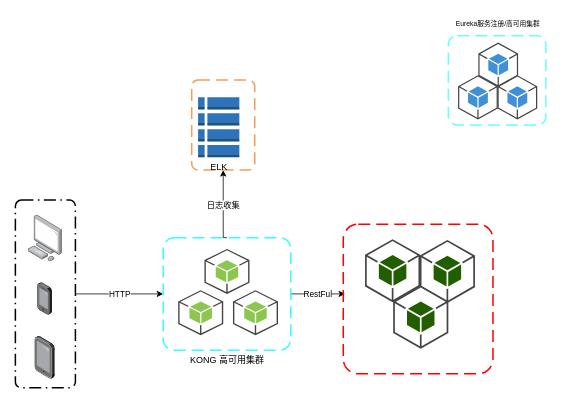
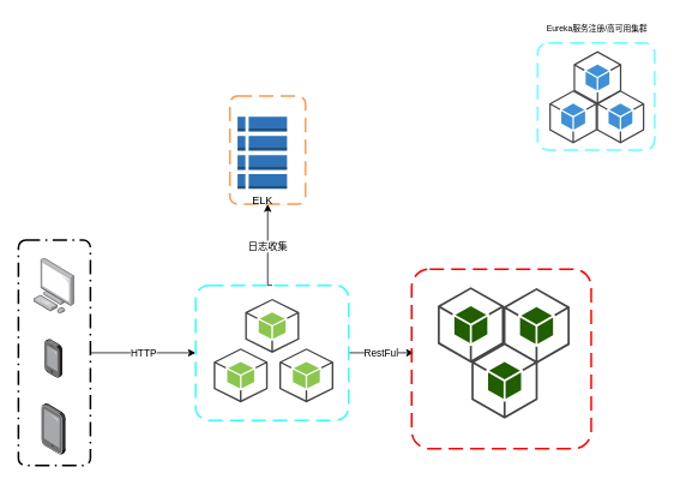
  <mxCell id="0" />
  <mxCell id="1" parent="0" />
  <mxCell id="2" value="" style="points=[];aspect=fixed;html=1;align=center;shadow=0;dashed=0;image;image=img/lib/allied_telesis/computer_and_terminals/Personal_Computer.svg;" vertex="1" parent="1"><mxGeometry x="37" y="286" width="45.6" height="61.8" as="geometry" /></mxCell>
  <mxCell id="3" value="" style="points=[];aspect=fixed;html=1;align=center;shadow=0;dashed=0;image;image=img/lib/allied_telesis/computer_and_terminals/Smartphone.svg;" vertex="1" parent="1"><mxGeometry x="49.5" y="376" width="19.8" height="43.2" as="geometry" /></mxCell>
  <mxCell id="4" value="" style="points=[];aspect=fixed;html=1;align=center;shadow=0;dashed=0;image;image=img/lib/allied_telesis/computer_and_terminals/Tablet.svg;" vertex="1" parent="1"><mxGeometry x="46" y="447.5" width="27" height="57" as="geometry" /></mxCell>
  <mxCell id="5" value="HTTP" style="edgeStyle=orthogonalEdgeStyle;rounded=0;orthogonalLoop=1;jettySize=auto;html=1;exitX=1;exitY=0.5;exitDx=0;exitDy=0;entryX=0;entryY=0.5;entryDx=0;entryDy=0;" edge="1" parent="1" source="6" target="9"><mxGeometry relative="1" as="geometry" /></mxCell>
  <mxCell id="6" value="" style="rounded=1;arcSize=10;dashed=1;strokeColor=#000000;fillColor=none;gradientColor=none;dashPattern=8 3 1 3;strokeWidth=2;" vertex="1" parent="1"><mxGeometry x="20" y="266" width="80" height="250" as="geometry" /></mxCell>
  <mxCell id="7" value="日志收集" style="edgeStyle=orthogonalEdgeStyle;rounded=0;orthogonalLoop=1;jettySize=auto;html=1;exitX=0.5;exitY=0;exitDx=0;exitDy=0;entryX=0.5;entryY=1;entryDx=0;entryDy=0;" edge="1" parent="1" source="9" target="14"><mxGeometry relative="1" as="geometry"><Array as="points"><mxPoint x="297" y="316" /></Array></mxGeometry></mxCell>
  <mxCell id="8" value="RestFul" style="edgeStyle=orthogonalEdgeStyle;rounded=0;orthogonalLoop=1;jettySize=auto;html=1;exitX=1;exitY=0.5;exitDx=0;exitDy=0;entryX=0.012;entryY=0.466;entryDx=0;entryDy=0;entryPerimeter=0;" edge="1" parent="1" source="9" target="16"><mxGeometry relative="1" as="geometry" /></mxCell>
  <mxCell id="9" value="" style="rounded=1;arcSize=10;dashed=1;strokeColor=#33FFFF;fillColor=none;gradientColor=none;dashPattern=8 4;strokeWidth=2;" vertex="1" parent="1"><mxGeometry x="217" y="316" width="170" height="150" as="geometry" /></mxCell>
  <mxCell id="10" value="" style="outlineConnect=0;dashed=0;verticalLabelPosition=bottom;verticalAlign=top;align=center;html=1;shape=mxgraph.aws3.android;fillColor=#8CC64F;gradientColor=none;strokeColor=#33FFFF;" vertex="1" parent="1"><mxGeometry x="237" y="386" width="60" height="60" as="geometry" /></mxCell>
  <mxCell id="11" value="" style="outlineConnect=0;dashed=0;verticalLabelPosition=bottom;verticalAlign=top;align=center;html=1;shape=mxgraph.aws3.android;fillColor=#8CC64F;gradientColor=none;strokeColor=#33FFFF;" vertex="1" parent="1"><mxGeometry x="310" y="386" width="60" height="60" as="geometry" /></mxCell>
  <mxCell id="12" value="" style="outlineConnect=0;dashed=0;verticalLabelPosition=bottom;verticalAlign=top;align=center;html=1;shape=mxgraph.aws3.android;fillColor=#8CC64F;gradientColor=none;strokeColor=#33FFFF;" vertex="1" parent="1"><mxGeometry x="272" y="331" width="60" height="60" as="geometry" /></mxCell>
- <mxCell id="13" value="KONG 高可用集群" style="text;html=1;strokeColor=none;fillColor=none;align=center;verticalAlign=middle;whiteSpace=wrap;rounded=0;" vertex="1" parent="1"><mxGeometry x="244.5" y="470" width="115" height="20" as="geometry" /></mxCell>
  <mxCell id="14" value="" style="rounded=1;arcSize=10;dashed=1;strokeColor=#F59D56;fillColor=none;gradientColor=none;dashPattern=8 4;strokeWidth=2;" vertex="1" parent="1"><mxGeometry x="255" y="106" width="84" height="120" as="geometry" /></mxCell>
  <mxCell id="15" value="ELK" style="outlineConnect=0;dashed=0;verticalLabelPosition=bottom;verticalAlign=top;align=center;html=1;shape=mxgraph.aws3.table;fillColor=#2E73B8;gradientColor=none;strokeColor=#33FFFF;" vertex="1" parent="1"><mxGeometry x="263.5" y="129" width="55" height="80" as="geometry" /></mxCell>
  <mxCell id="16" value="" style="rounded=1;arcSize=10;dashed=1;strokeColor=#ff0000;fillColor=none;gradientColor=none;dashPattern=8 4;strokeWidth=2;" vertex="1" parent="1"><mxGeometry x="457" y="298" width="199.5" height="199.5" as="geometry" /></mxCell>
  <mxCell id="17" value="" style="outlineConnect=0;dashed=0;verticalLabelPosition=bottom;verticalAlign=top;align=center;html=1;shape=mxgraph.aws3.android;fillColor=#205E00;gradientColor=none;strokeColor=#33FFFF;" vertex="1" parent="1"><mxGeometry x="486" y="318" width="73.5" height="84" as="geometry" /></mxCell>
  <mxCell id="18" value="" style="outlineConnect=0;dashed=0;verticalLabelPosition=bottom;verticalAlign=top;align=center;html=1;shape=mxgraph.aws3.android;fillColor=#205E00;gradientColor=none;strokeColor=#33FFFF;" vertex="1" parent="1"><mxGeometry x="559" y="319" width="73.5" height="84" as="geometry" /></mxCell>
  <mxCell id="19" value="" style="outlineConnect=0;dashed=0;verticalLabelPosition=bottom;verticalAlign=top;align=center;html=1;shape=mxgraph.aws3.android;fillColor=#205E00;gradientColor=none;strokeColor=#33FFFF;" vertex="1" parent="1"><mxGeometry x="523.5" y="380" width="73.5" height="84" as="geometry" /></mxCell>
  <mxCell id="20" value="" style="rounded=1;arcSize=10;dashed=1;strokeColor=#66FFFF;fillColor=none;gradientColor=none;dashPattern=8 4;strokeWidth=2;" vertex="1" parent="1"><mxGeometry x="597" y="47" width="130" height="119" as="geometry" /></mxCell>
  <mxCell id="21" value="" style="outlineConnect=0;dashed=0;verticalLabelPosition=bottom;verticalAlign=top;align=center;html=1;shape=mxgraph.aws3.android;fillColor=#4090D7;gradientColor=none;strokeColor=#66FFFF;" vertex="1" parent="1"><mxGeometry x="610" y="99.5" width="53" height="59" as="geometry" /></mxCell>
  <mxCell id="22" value="" style="outlineConnect=0;dashed=0;verticalLabelPosition=bottom;verticalAlign=top;align=center;html=1;shape=mxgraph.aws3.android;fillColor=#4090D7;gradientColor=none;strokeColor=#66FFFF;" vertex="1" parent="1"><mxGeometry x="662.5" y="99.5" width="53" height="59" as="geometry" /></mxCell>
  <mxCell id="23" value="" style="outlineConnect=0;dashed=0;verticalLabelPosition=bottom;verticalAlign=top;align=center;html=1;shape=mxgraph.aws3.android;fillColor=#4090D7;gradientColor=none;strokeColor=#66FFFF;" vertex="1" parent="1"><mxGeometry x="637" y="56" width="53" height="59" as="geometry" /></mxCell>
  <mxCell id="24" value="&lt;font style=&quot;font-size: 9px&quot;&gt;Eureka服务注册/高可用集群&lt;/font&gt;" style="text;html=1;strokeColor=none;fillColor=none;align=center;verticalAlign=middle;whiteSpace=wrap;rounded=0;" vertex="1" parent="1"><mxGeometry x="604" y="20" width="119" height="20" as="geometry" /></mxCell>
